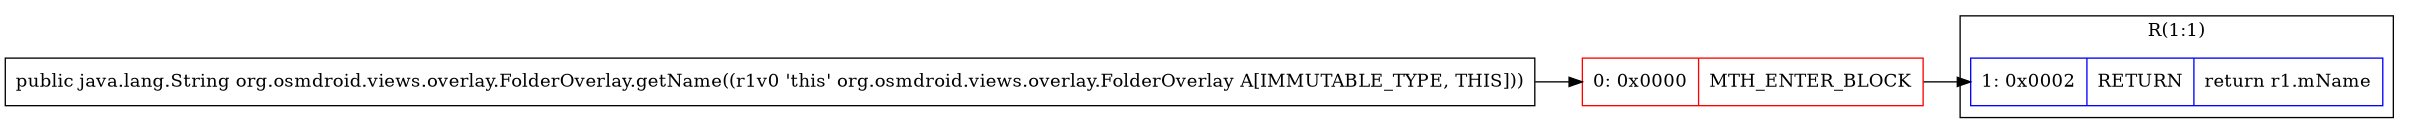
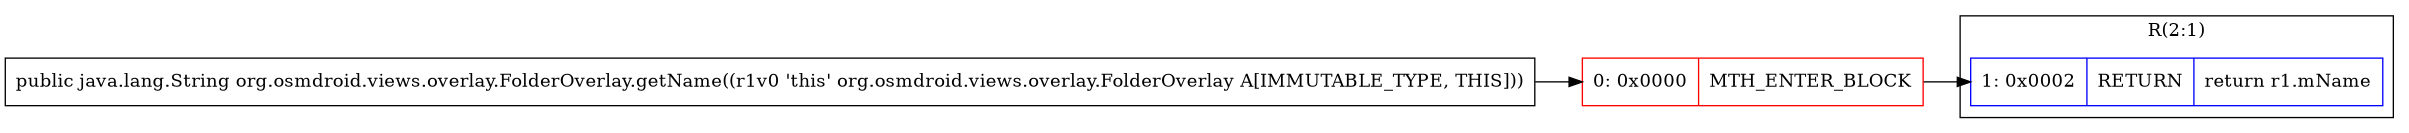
  digraph {
    rankdir=LR
    node [shape=record]
    n1 [color=blue label="{1\:\ 0x0002|RETURN\l|return r1.mName\l}"]
    n2 [color=red label="{0\:\ 0x0000|MTH_ENTER_BLOCK\l}"]
    n3 [label="{public java.lang.String org.osmdroid.views.overlay.FolderOverlay.getName((r1v0 'this' org.osmdroid.views.overlay.FolderOverlay A[IMMUTABLE_TYPE, THIS])) }"]
    subgraph cluster_1 {
-     label="R(1:1)"
+     label="R(2:1)"
      n1
    }
    n2 -> n1
    n3 -> n2
  }
